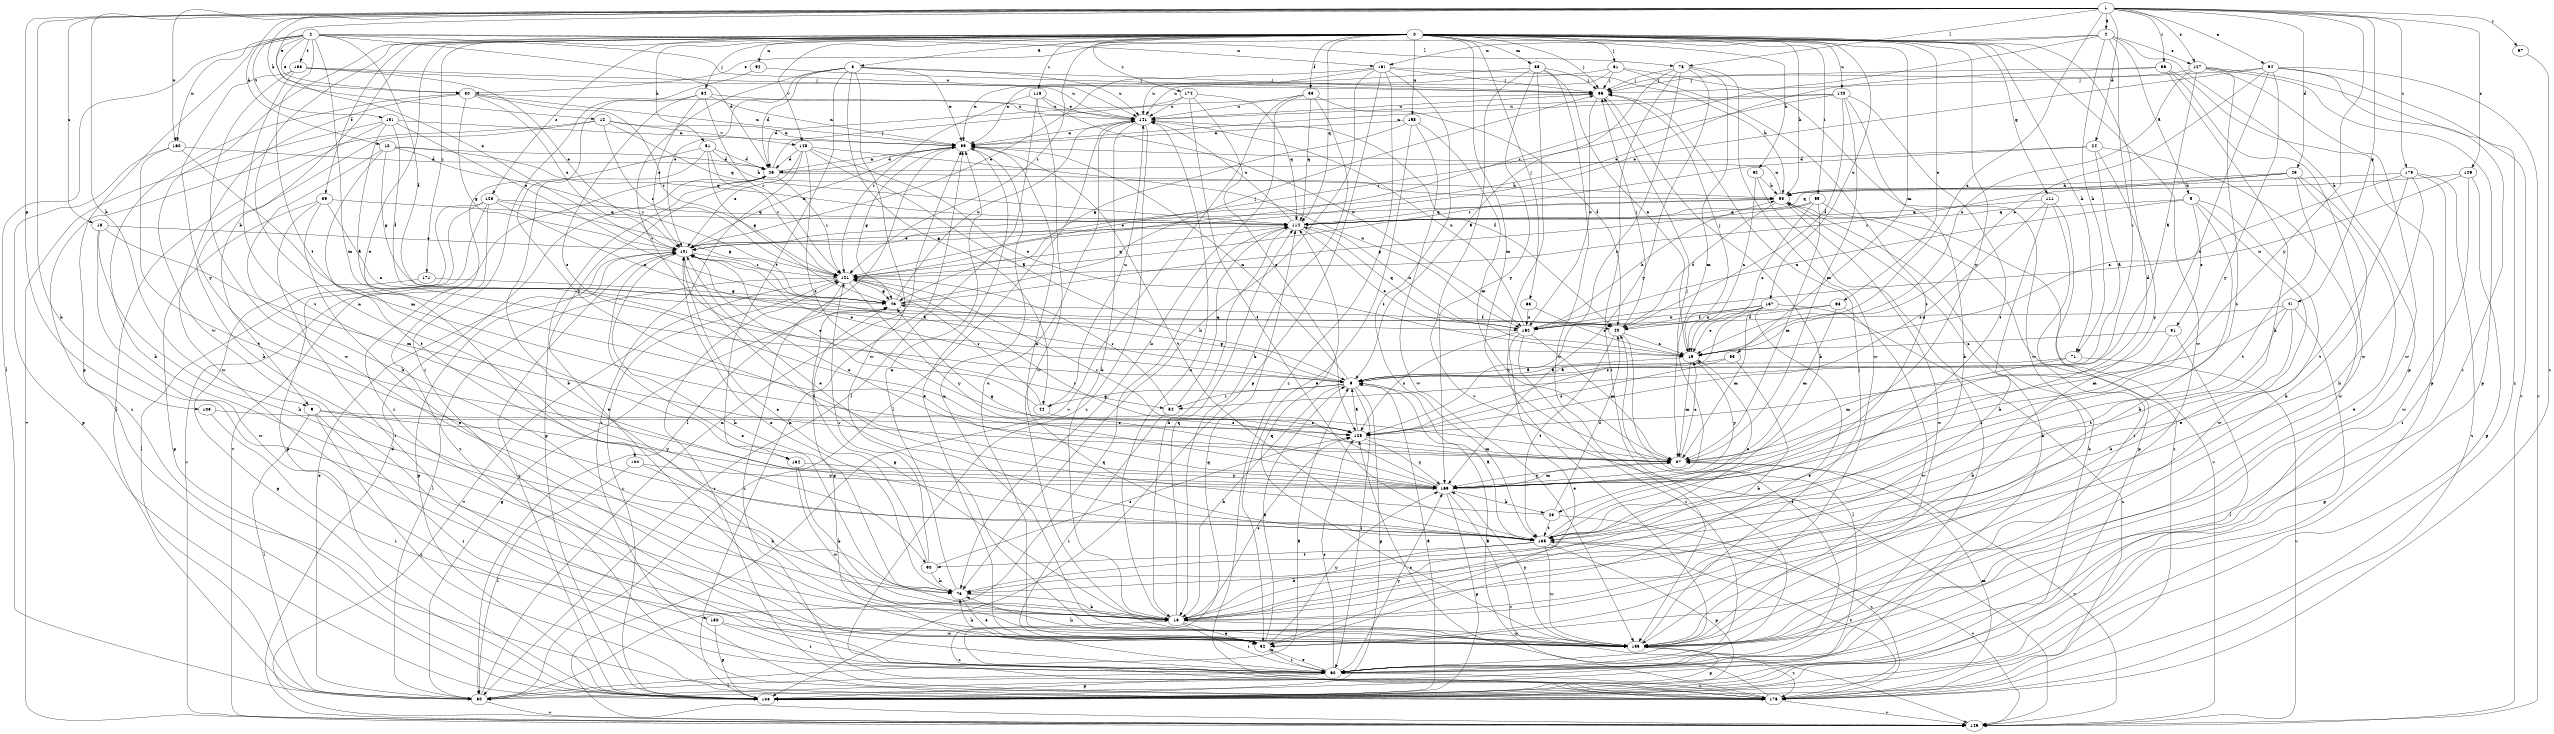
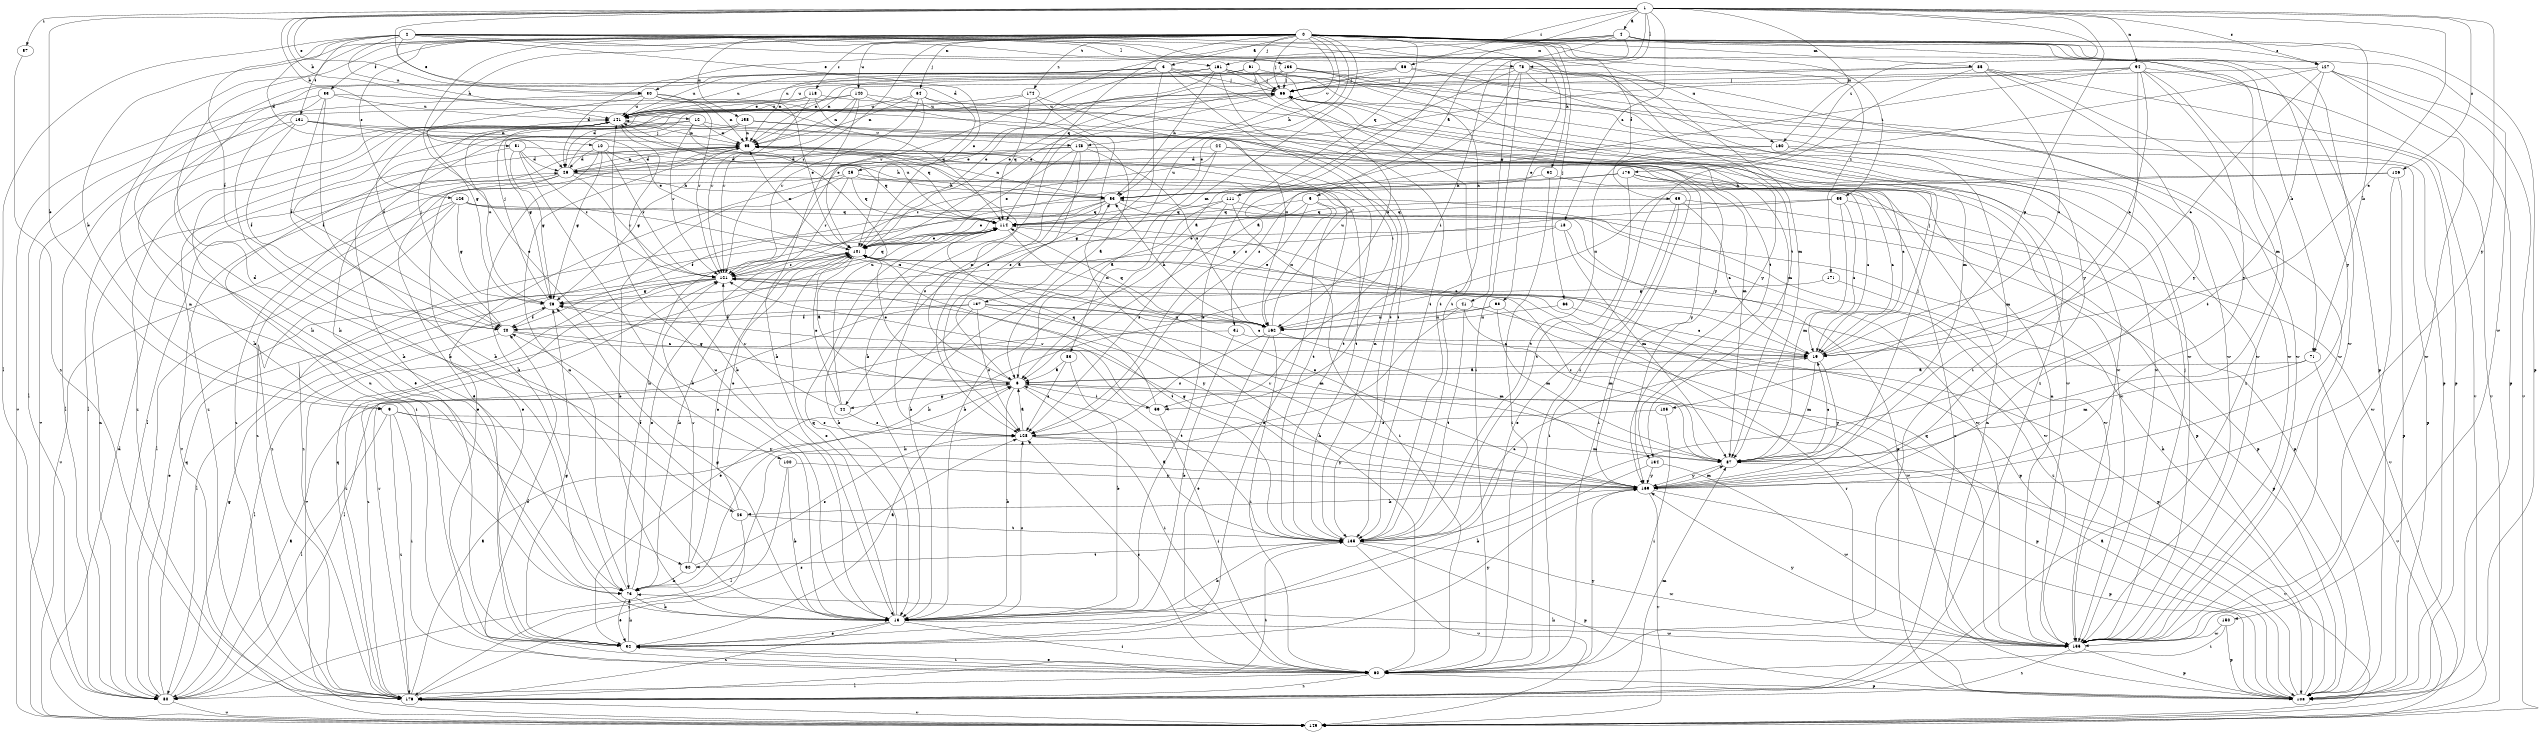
  strict digraph {
    0
    3
    9
    23
    33
    39
    51
    52
    53
    55
    61
    63
    64
    66
    71
    83
    85
    87
    90
-   92
    98
    100
    111
    114
    118
    121
    123
    137
    140
    148
    150
    155
    158
    169
    171
    174
    26
    101
    134
    141
    44
-   59 [label=54]
+   59
    95
    80
    60
    128
    176
    40
    135
    13
    73
    149
    19
    108
    32
    46
    162
    6
    1
    4
    10
    12
    18
    24
    25
    30
    41
    56
    57
    78
    94
    105
    126
    127
    160
    175
    161
    5
    2
    131
    133
    31
    0 -> 3 [label=a]
    0 -> 9 [label=b]
    0 -> 23 [label=d]
    0 -> 33 [label=f]
    0 -> 39 [label=f]
    0 -> 51 [label=h]
    0 -> 52 [label=h]
    0 -> 53 [label=h]
    0 -> 55 [label=i]
    0 -> 61 [label=j]
    0 -> 63 [label=j]
    0 -> 64 [label=j]
    0 -> 66 [label=j]
    0 -> 71 [label=k]
    0 -> 83 [label=m]
    0 -> 85 [label=m]
    0 -> 87 [label=m]
    0 -> 90 [label=n]
-   0 -> 92 [label=n]
    0 -> 98 [label=o]
    0 -> 100 [label=o]
    0 -> 111 [label=q]
    0 -> 114 [label=q]
    0 -> 118 [label=r]
    0 -> 121 [label=r]
    0 -> 123 [label=s]
    0 -> 137 [label=u]
    0 -> 140 [label=u]
    0 -> 148 [label=v]
    0 -> 150 [label=w]
    0 -> 155 [label=w]
    0 -> 158 [label=x]
    0 -> 169 [label=y]
    0 -> 171 [label=z]
    0 -> 174 [label=z]
    3 -> 66 [label=j]
    3 -> 155 [label=w]
    3 -> 26 [label=d]
    3 -> 101 [label=o]
    3 -> 134 [label=t]
    3 -> 141 [label=u]
    3 -> 44 [label=g]
    3 -> 59 [label=i]
    3 -> 95 [label=n]
    9 -> 169 [label=y]
    9 -> 80 [label=l]
    9 -> 60 [label=i]
    9 -> 128 [label=s]
    9 -> 176 [label=z]
    23 -> 101 [label=o]
    23 -> 176 [label=z]
    23 -> 40 [label=f]
    23 -> 135 [label=t]
    33 -> 114 [label=q]
    33 -> 141 [label=u]
    33 -> 40 [label=f]
    33 -> 13 [label=b]
    33 -> 73 [label=k]
    33 -> 149 [label=v]
    39 -> 114 [label=q]
    39 -> 60 [label=i]
    39 -> 19 [label=c]
    39 -> 108 [label=p]
    39 -> 32 [label=e]
    51 -> 53 [label=h]
    51 -> 121 [label=r]
    51 -> 26 [label=d]
    51 -> 60 [label=i]
    51 -> 13 [label=b]
    51 -> 46 [label=g]
    52 -> 53 [label=h]
    52 -> 60 [label=i]
    52 -> 19 [label=c]
    53 -> 114 [label=q]
    53 -> 155 [label=w]
    53 -> 101 [label=o]
    53 -> 95 [label=n]
    53 -> 176 [label=z]
    53 -> 40 [label=f]
    55 -> 87 [label=m]
    55 -> 114 [label=q]
    55 -> 149 [label=v]
    55 -> 19 [label=c]
    55 -> 46 [label=g]
    61 -> 66 [label=j]
    61 -> 155 [label=w]
    61 -> 141 [label=u]
    61 -> 95 [label=n]
    61 -> 135 [label=t]
    63 -> 19 [label=c]
    63 -> 162 [label=x]
    64 -> 121 [label=r]
    64 -> 169 [label=y]
    64 -> 101 [label=o]
    64 -> 141 [label=u]
    64 -> 95 [label=n]
    64 -> 128 [label=s]
    66 -> 141 [label=u]
    66 -> 13 [label=b]
    66 -> 162 [label=x]
    71 -> 87 [label=m]
    71 -> 149 [label=v]
    71 -> 6 [label=a]
    83 -> 128 [label=s]
    83 -> 13 [label=b]
    83 -> 6 [label=a]
    85 -> 66 [label=j]
    85 -> 155 [label=w]
    85 -> 169 [label=y]
    85 -> 95 [label=n]
    85 -> 60 [label=i]
    85 -> 149 [label=v]
    85 -> 19 [label=c]
    87 -> 121 [label=r]
    87 -> 169 [label=y]
    87 -> 149 [label=v]
    87 -> 19 [label=c]
    90 -> 121 [label=r]
    90 -> 101 [label=o]
    90 -> 128 [label=s]
    90 -> 73 [label=k]
-   92 -> 66 [label=j]
-   92 -> 60 [label=i]
    98 -> 87 [label=m]
    98 -> 155 [label=w]
    98 -> 40 [label=f]
    98 -> 162 [label=x]
    100 -> 169 [label=y]
    100 -> 80 [label=l]
    100 -> 13 [label=b]
    111 -> 114 [label=q]
    111 -> 60 [label=i]
    111 -> 128 [label=s]
    111 -> 13 [label=b]
    111 -> 108 [label=p]
    114 -> 101 [label=o]
    114 -> 141 [label=u]
    114 -> 13 [label=b]
    114 -> 19 [label=c]
    114 -> 162 [label=x]
    118 -> 121 [label=r]
    118 -> 155 [label=w]
    118 -> 141 [label=o]
    118 -> 80 [label=l]
    118 -> 162 [label=x]
    121 -> 114 [label=q]
    121 -> 169 [label=y]
    121 -> 80 [label=l]
    121 -> 176 [label=z]
    121 -> 149 [label=v]
    121 -> 46 [label=g]
    123 -> 114 [label=q]
    123 -> 80 [label=l]
    123 -> 176 [label=z]
    123 -> 149 [label=v]
    123 -> 108 [label=p]
    123 -> 46 [label=g]
    123 -> 162 [label=x]
    137 -> 87 [label=m]
    137 -> 128 [label=s]
    137 -> 176 [label=z]
    137 -> 40 [label=f]
    137 -> 19 [label=c]
    137 -> 32 [label=e]
    137 -> 162 [label=x]
    140 -> 87 [label=m]
    140 -> 121 [label=r]
    140 -> 141 [label=u]
    140 -> 95 [label=n]
    140 -> 40 [label=f]
    140 -> 135 [label=t]
    140 -> 13 [label=b]
    148 -> 26 [label=d]
    148 -> 101 [label=o]
    148 -> 128 [label=s]
    148 -> 176 [label=z]
    148 -> 19 [label=c]
    148 -> 162 [label=x]
    148 -> 6 [label=a]
    150 -> 155 [label=w]
    150 -> 60 [label=i]
    150 -> 108 [label=p]
    155 -> 66 [label=j]
    155 -> 114 [label=q]
    155 -> 169 [label=y]
    155 -> 95 [label=n]
    155 -> 176 [label=z]
    155 -> 73 [label=k]
    155 -> 108 [label=p]
    158 -> 87 [label=m]
    158 -> 155 [label=w]
    158 -> 95 [label=n]
    158 -> 32 [label=e]
    158 -> 46 [label=g]
    169 -> 23 [label=k]
    169 -> 66 [label=j]
    169 -> 87 [label=m]
    169 -> 121 [label=r]
    169 -> 101 [label=o]
    169 -> 149 [label=v]
    169 -> 108 [label=p]
    169 -> 46 [label=g]
    171 -> 108 [label=p]
    171 -> 46 [label=g]
    174 -> 114 [label=q]
    174 -> 26 [label=d]
    174 -> 141 [label=u]
    174 -> 128 [label=s]
    174 -> 135 [label=t]
    26 -> 53 [label=h]
    26 -> 66 [label=j]
    26 -> 121 [label=r]
    26 -> 95 [label=n]
+   26 -> 176 [label=z]
    26 -> 149 [label=v]
    26 -> 108 [label=p]
    26 -> 32 [label=e]
    101 -> 121 [label=r]
    101 -> 95 [label=n]
    101 -> 135 [label=t]
    101 -> 73 [label=k]
    101 -> 108 [label=p]
    101 -> 6 [label=a]
    134 -> 155 [label=w]
    134 -> 169 [label=y]
    134 -> 13 [label=b]
    141 -> 95 [label=n]
    141 -> 80 [label=l]
    141 -> 176 [label=z]
    141 -> 40 [label=f]
    141 -> 13 [label=b]
    44 -> 121 [label=r]
    44 -> 101 [label=o]
    44 -> 141 [label=u]
    44 -> 128 [label=s]
    59 -> 114 [label=q]
    59 -> 121 [label=r]
    59 -> 60 [label=i]
    95 -> 26 [label=d]
    95 -> 80 [label=l]
    95 -> 135 [label=t]
    95 -> 32 [label=e]
    95 -> 46 [label=g]
    80 -> 114 [label=q]
    80 -> 101 [label=o]
    80 -> 95 [label=n]
    80 -> 149 [label=v]
    80 -> 46 [label=g]
    80 -> 6 [label=a]
    60 -> 53 [label=h]
    60 -> 169 [label=y]
    60 -> 80 [label=l]
    60 -> 128 [label=s]
    60 -> 176 [label=z]
    60 -> 40 [label=f]
    60 -> 108 [label=p]
    60 -> 32 [label=e]
    128 -> 87 [label=m]
    128 -> 169 [label=y]
    128 -> 6 [label=a]
    176 -> 87 [label=m]
    176 -> 114 [label=q]
    176 -> 121 [label=r]
    176 -> 128 [label=s]
    176 -> 135 [label=t]
    176 -> 149 [label=v]
    176 -> 6 [label=a]
    40 -> 66 [label=j]
    40 -> 80 [label=l]
    40 -> 135 [label=t]
    40 -> 19 [label=c]
    135 -> 90 [label=t]
    135 -> 155 [label=w]
    135 -> 95 [label=n]
    135 -> 13 [label=b]
    135 -> 149 [label=v]
    135 -> 19 [label=c]
    135 -> 108 [label=p]
    135 -> 6 [label=a]
    13 -> 114 [label=q]
    13 -> 155 [label=w]
    13 -> 101 [label=o]
    13 -> 141 [label=u]
    13 -> 60 [label=i]
    13 -> 128 [label=s]
    13 -> 176 [label=z]
    13 -> 32 [label=e]
    13 -> 46 [label=g]
    73 -> 101 [label=o]
    73 -> 95 [label=n]
    73 -> 13 [label=b]
    73 -> 32 [label=e]
    149 -> 26 [label=d]
    19 -> 66 [label=j]
    19 -> 87 [label=m]
    19 -> 169 [label=y]
    19 -> 6 [label=a]
    108 -> 53 [label=h]
    108 -> 121 [label=r]
    108 -> 101 [label=z]
    108 -> 95 [label=n]
    108 -> 6 [label=a]
    32 -> 169 [label=y]
    32 -> 141 [label=u]
    32 -> 60 [label=i]
    32 -> 73 [label=k]
    32 -> 46 [label=g]
    32 -> 6 [label=a]
    46 -> 66 [label=j]
    46 -> 141 [label=u]
    46 -> 40 [label=f]
    162 -> 53 [label=h]
    162 -> 87 [label=m]
    162 -> 114 [label=q]
    162 -> 141 [label=u]
    162 -> 60 [label=i]
    162 -> 128 [label=s]
    162 -> 32 [label=e]
    6 -> 101 [label=o]
    6 -> 44 [label=g]
    6 -> 59 [label=i]
    6 -> 95 [label=n]
    6 -> 60 [label=i]
    6 -> 13 [label=b]
    6 -> 108 [label=p]
    6 -> 46 [label=g]
    1 -> 9 [label=b]
    1 -> 169 [label=y]
    1 -> 13 [label=b]
    1 -> 19 [label=c]
    1 -> 4 [label=a]
    1 -> 10 [label=b]
    1 -> 12 [label=b]
    1 -> 18 [label=c]
-   1 -> 24 [label=d]
    1 -> 25 [label=d]
    1 -> 30 [label=e]
    1 -> 41 [label=g]
    1 -> 56 [label=i]
    1 -> 57 [label=i]
    1 -> 78 [label=l]
    1 -> 94 [label=n]
    1 -> 105 [label=p]
    1 -> 126 [label=s]
    1 -> 127 [label=s]
    1 -> 160 [label=x]
    1 -> 175 [label=z]
    4 -> 71 [label=k]
    4 -> 121 [label=r]
    4 -> 59 [label=i]
    4 -> 108 [label=p]
    4 -> 30 [label=e]
    4 -> 127 [label=s]
    4 -> 161 [label=x]
    4 -> 5 [label=a]
    10 -> 114 [label=q]
    10 -> 121 [label=r]
    10 -> 26 [label=d]
    10 -> 135 [label=t]
    10 -> 73 [label=k]
    10 -> 46 [label=g]
    12 -> 114 [label=q]
    12 -> 121 [label=r]
    12 -> 148 [label=v]
    12 -> 95 [label=n]
    12 -> 176 [label=z]
    12 -> 73 [label=k]
    18 -> 87 [label=m]
    18 -> 155 [label=w]
    18 -> 101 [label=o]
    18 -> 73 [label=k]
    24 -> 121 [label=r]
    24 -> 155 [label=w]
    24 -> 169 [label=y]
    24 -> 26 [label=d]
    24 -> 6 [label=a]
    25 -> 53 [label=h]
    25 -> 114 [label=q]
    25 -> 121 [label=r]
    25 -> 135 [label=t]
    25 -> 13 [label=b]
    25 -> 32 [label=e]
    30 -> 121 [label=r]
    30 -> 155 [label=w]
    30 -> 101 [label=o]
    30 -> 141 [label=u]
    30 -> 95 [label=n]
    30 -> 13 [label=b]
    30 -> 46 [label=g]
    41 -> 87 [label=m]
    41 -> 135 [label=t]
    41 -> 73 [label=k]
    41 -> 108 [label=p]
    41 -> 162 [label=x]
    56 -> 66 [label=j]
    56 -> 155 [label=w]
    56 -> 101 [label=o]
    56 -> 73 [label=k]
    56 -> 108 [label=p]
    57 -> 176 [label=z]
    78 -> 66 [label=j]
    78 -> 87 [label=m]
    78 -> 155 [label=w]
    78 -> 169 [label=y]
    78 -> 60 [label=i]
    78 -> 128 [label=s]
    78 -> 6 [label=a]
    94 -> 66 [label=j]
    94 -> 169 [label=y]
    94 -> 101 [label=o]
    94 -> 60 [label=i]
    94 -> 128 [label=s]
    94 -> 176 [label=z]
    94 -> 149 [label=v]
    94 -> 19 [label=c]
    105 -> 60 [label=i]
    105 -> 128 [label=s]
    126 -> 53 [label=h]
    126 -> 155 [label=w]
    126 -> 108 [label=p]
    126 -> 162 [label=x]
    127 -> 66 [label=j]
    127 -> 155 [label=w]
    127 -> 135 [label=t]
    127 -> 149 [label=v]
    127 -> 19 [label=c]
    127 -> 108 [label=p]
    127 -> 6 [label=a]
    160 -> 87 [label=m]
    160 -> 26 [label=d]
    160 -> 135 [label=t]
    160 -> 108 [label=p]
    175 -> 53 [label=h]
    175 -> 60 [label=i]
    175 -> 176 [label=z]
    175 -> 135 [label=t]
    175 -> 73 [label=k]
    175 -> 19 [label=c]
    161 -> 53 [label=h]
    161 -> 66 [label=j]
    161 -> 101 [label=o]
    161 -> 141 [label=u]
    161 -> 176 [label=z]
    161 -> 135 [label=t]
    161 -> 73 [label=k]
    161 -> 108 [label=p]
    5 -> 114 [label=q]
    5 -> 155 [label=w]
    5 -> 13 [label=b]
    5 -> 32 [label=e]
    5 -> 162 [label=x]
    5 -> 31 [label=e]
    2 -> 87 [label=m]
    2 -> 26 [label=d]
    2 -> 101 [label=o]
    2 -> 134 [label=t]
    2 -> 141 [label=u]
    2 -> 80 [label=l]
    2 -> 40 [label=f]
    2 -> 108 [label=p]
    2 -> 30 [label=e]
    2 -> 78 [label=l]
    2 -> 160 [label=x]
    2 -> 161 [label=x]
    2 -> 131 [label=t]
    2 -> 133 [label=t]
    131 -> 101 [label=o]
    131 -> 95 [label=n]
    131 -> 80 [label=l]
    131 -> 40 [label=f]
    131 -> 149 [label=v]
    131 -> 6 [label=a]
    133 -> 66 [label=j]
    133 -> 155 [label=w]
    133 -> 169 [label=y]
    133 -> 101 [label=o]
    133 -> 141 [label=u]
    133 -> 135 [label=t]
    31 -> 80 [label=l]
    31 -> 13 [label=b]
    31 -> 19 [label=c]
  }
